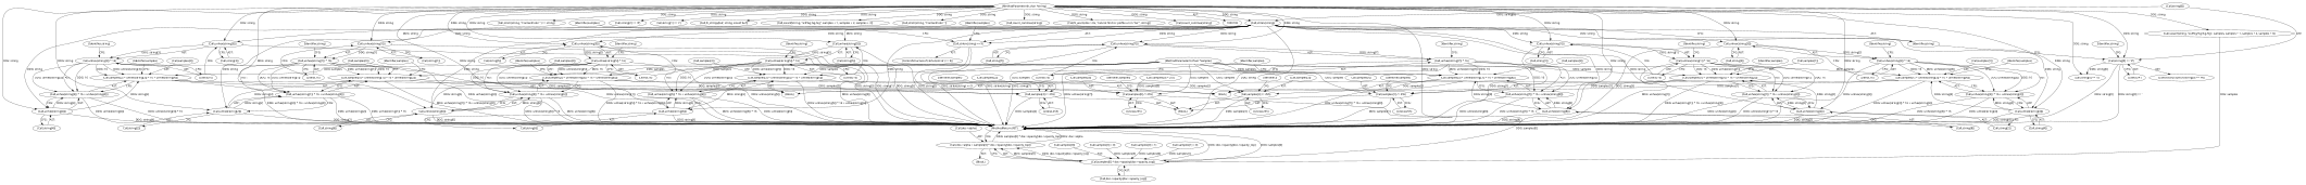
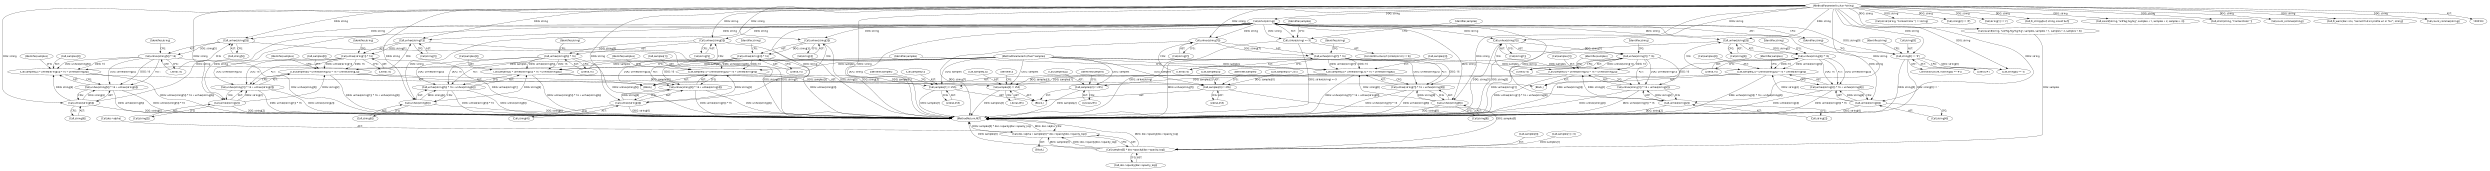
  digraph {
    fontname="Noto Sans"
    node [fontname="Noto Sans"]
    edge [fontname="Noto Sans"]
    n1 [label="(Call,strlen(string))"]
    n2 [label="(Call,strlen(string) == 9)"]
    n3 [label="(Call,unhex(string[1]))"]
    n4 [label="(Call,unhex(string[2]))"]
    n5 [label="(Call,unhex(string[3]))"]
    n6 [label="(Call,unhex(string[4]))"]
    n7 [label="(Call,unhex(string[5]))"]
    n8 [label="(Call,unhex(string[6]))"]
    n9 [label="(Call,unhex(string[7]))"]
    n10 [label="(Call,unhex(string[8]))"]
    n11 [label="(Call,unhex(string[1]))"]
    n12 [label="(Call,unhex(string[2]))"]
    n13 [label="(Call,unhex(string[3]))"]
    n14 [label="(Call,unhex(string[4]))"]
    n15 [label="(Call,unhex(string[5]))"]
    n16 [label="(Call,unhex(string[6]))"]
    n17 [label="(MethodReturn,RET)"]
    n18 [label="(Identifier,string)"]
    n19 [label="(ControlStructure,if (strlen(strstr) == 9))"]
    n20 [label="(Call,unhex(string[1]) * 16)"]
    n21 [label="(Call,string[1])"]
    n22 [label="(Call,samples[0] = unhex(string[1]) * 16 + unhex(string[2]))"]
    n23 [label="(Call,unhex(string[1]) * 16 + unhex(string[2]))"]
    n24 [label="(Call,string[2])"]
    n25 [label="(Call,unhex(string[3]) * 16)"]
    n26 [label="(Call,string[3])"]
    n27 [label="(Call,samples[1] = unhex(string[3]) * 16 + unhex(string[4]))"]
    n28 [label="(Call,unhex(string[3]) * 16 + unhex(string[4]))"]
    n29 [label="(Call,string[4])"]
    n30 [label="(Call,unhex(string[5]) * 16)"]
    n31 [label="(Call,string[5])"]
    n32 [label="(Call,samples[2] = unhex(string[5]) * 16 + unhex(string[6]))"]
    n33 [label="(Call,unhex(string[5]) * 16 + unhex(string[6]))"]
    n34 [label="(Call,string[6])"]
    n35 [label="(Call,unhex(string[7]) * 16)"]
    n36 [label="(Call,string[7])"]
    n37 [label="(Call,samples[3] = unhex(string[7]) * 16 + unhex(string[8]))"]
    n38 [label="(Call,unhex(string[7]) * 16 + unhex(string[8]))"]
    n39 [label="(Call,string[8])"]
    n40 [label="(Call,unhex(string[1]) * 16)"]
    n41 [label="(Call,string[1])"]
    n42 [label="(Call,samples[1] = unhex(string[1]) * 16 + unhex(string[2]))"]
    n43 [label="(Call,unhex(string[1]) * 16 + unhex(string[2]))"]
    n44 [label="(Call,string[2])"]
    n45 [label="(Call,unhex(string[3]) * 16)"]
    n46 [label="(Call,string[3])"]
    n47 [label="(Call,samples[2] = unhex(string[3]) * 16 + unhex(string[4]))"]
    n48 [label="(Call,unhex(string[3]) * 16 + unhex(string[4]))"]
    n49 [label="(Call,string[4])"]
    n50 [label="(Call,unhex(string[5]) * 16)"]
    n51 [label="(Call,string[5])"]
    n52 [label="(Call,samples[3] = unhex(string[5]) * 16 + unhex(string[6]))"]
    n53 [label="(Call,unhex(string[5]) * 16 + unhex(string[6]))"]
    n54 [label="(Call,string[6])"]
    n55 [label="(Call,doc->alpha = samples[0] * doc->opacity[doc->opacity_top])"]
    n56 [label="(Call,string[0] == '#')"]
    n57 [label="(Call,string[0] == 's')"]
    n58 [label="(Literal,'#')"]
    n59 [label="(ControlStructure,if (string[0] == '#'))"]
    n60 [label="(MethodParameterIn,char *string)"]
    n61 [label="(Call,strstr(string, \"ContextColor \") == string)"]
    n62 [label="(Call,sscanf(string, \"sc#%g,%g,%g,%g\", samples, samples + 1, samples + 2, samples + 3))"]
    n63 [label="(Call,string[2] == '#')"]
    n64 [label="(Call,string[1] == 'c')"]
    n65 [label="(Call,fz_strlcpy(buf, string, sizeof buf))"]
    n66 [label="(Call,sscanf(string, \"sc#%g,%g,%g\", samples + 1, samples + 2, samples + 3))"]
    n67 [label="(Call,strstr(string, \"ContextColor \"))"]
    n68 [label="(Call,count_commas(string))"]
    n69 [label="(Call,fz_warn(doc->ctx, \"cannot find icc profile uri in '%s'\", string))"]
    n70 [label="(Call,count_commas(string))"]
    1000103
    n72 [label="(Call,samples[0] * doc->opacity[doc->opacity_top])"]
    n73 [label="(Literal,16)"]
    n74 [label="(Call,samples[0] /= 255)"]
    n75 [label="(Block,)"]
    n76 [label="(Literal,255)"]
    n77 [label="(Block,)"]
    n78 [label="(Call,doc->opacity[doc->opacity_top])"]
    n79 [label="(Block,)"]
    n80 [label="(Literal,16)"]
    n81 [label="(Call,samples[1] /= 255)"]
    n82 [label="(Literal,255)"]
    n83 [label="(Literal,16)"]
    n84 [label="(Call,samples[2] /= 255)"]
    n85 [label="(Literal,255)"]
    n86 [label="(Literal,16)"]
    n87 [label="(Call,samples[3] /= 255)"]
    n88 [label="(Literal,255)"]
    n89 [label="(Literal,16)"]
    n90 [label="(Block,)"]
    n91 [label="(Literal,16)"]
    n92 [label="(Literal,16)"]
    n93 [label="(Identifier,samples)"]
    n94 [label="(Call,samples[0])"]
    n95 [label="(Identifier,string)"]
-   n96 [label="(Call,samples[3] = 0)"]
    n97 [label="(Identifier,samples)"]
    n98 [label="(Call,samples[0])"]
    n99 [label="(Call,samples[0])"]
    n100 [label="(Identifier,string)"]
    n101 [label="(Identifier,samples)"]
    n102 [label="(Call,samples[0] = 255)"]
    n103 [label="(Identifier,string)"]
    n104 [label="(Call,samples[1])"]
    n105 [label="(Call,samples[3])"]
    n106 [label="(Identifier,samples)"]
    n107 [label="(MethodParameterIn,float *samples)"]
    n108 [label="(Identifier,samples)"]
    n109 [label="(Identifier,samples)"]
    n110 [label="(Call,samples[2])"]
-   n111 [label="(Call,samples[0] = 1)"]
    n112 [label="(Identifier,string)"]
    n113 [label="(Identifier,samples)"]
    n114 [label="(Call,samples[1] = 0)"]
    n115 [label="(Call,samples[1])"]
    n116 [label="(Call,string[0])"]
    n117 [label="(Identifier,string)"]
    n118 [label="(Identifier,i)"]
    n119 [label="(Call,doc->alpha)"]
    n120 [label="(Identifier,string)"]
    n121 [label="(Call,samples[1])"]
    n122 [label="(Identifier,string)"]
    n123 [label="(Call,samples[2])"]
    n124 [label="(Call,samples[2])"]
    n125 [label="(Call,samples[3])"]
    n126 [label="(Identifier,string)"]
    n127 [label="(Call,samples[3])"]
    n128 [label="(Identifier,samples)"]
    n129 [label="(Identifier,samples)"]
    n130 [label="(Identifier,samples)"]
    n131 [label="(Identifier,samples)"]
    n1 -> n2 [label="AST: "]
    n1 -> n2 [label="DDG: string"]
    n1 -> n3 [label="DDG: string"]
    n1 -> n4 [label="DDG: string"]
    n1 -> n5 [label="DDG: string"]
    n1 -> n6 [label="DDG: string"]
    n1 -> n7 [label="DDG: string"]
    n1 -> n8 [label="DDG: string"]
    n1 -> n9 [label="DDG: string"]
    n1 -> n10 [label="DDG: string"]
    n1 -> n11 [label="DDG: string"]
    n1 -> n12 [label="DDG: string"]
    n1 -> n13 [label="DDG: string"]
    n1 -> n14 [label="DDG: string"]
    n1 -> n15 [label="DDG: string"]
    n1 -> n16 [label="DDG: string"]
    n1 -> n17 [label="DDG: string"]
    n1 -> n18 [label="CFG: "]
    n2 -> n17 [label="DDG: strlen(string) == 9"]
    n2 -> n17 [label="DDG: strlen(string)"]
    n2 -> n19 [label="AST: "]
    n3 -> n17 [label="DDG: string[1]"]
    n3 -> n20 [label="AST: "]
    n3 -> n20 [label="DDG: string[1]"]
    n3 -> n21 [label="CFG: "]
    n4 -> n17 [label="DDG: string[2]"]
    n4 -> n22 [label="DDG: string[2]"]
    n4 -> n23 [label="AST: "]
    n4 -> n23 [label="DDG: string[2]"]
    n4 -> n24 [label="CFG: "]
    n5 -> n17 [label="DDG: string[3]"]
    n5 -> n25 [label="AST: "]
    n5 -> n25 [label="DDG: string[3]"]
    n5 -> n26 [label="CFG: "]
    n6 -> n17 [label="DDG: string[4]"]
    n6 -> n27 [label="DDG: string[4]"]
    n6 -> n28 [label="AST: "]
    n6 -> n28 [label="DDG: string[4]"]
    n6 -> n29 [label="CFG: "]
    n7 -> n17 [label="DDG: string[5]"]
    n7 -> n30 [label="AST: "]
    n7 -> n30 [label="DDG: string[5]"]
    n7 -> n31 [label="CFG: "]
    n8 -> n17 [label="DDG: string[6]"]
    n8 -> n32 [label="DDG: string[6]"]
    n8 -> n33 [label="AST: "]
    n8 -> n33 [label="DDG: string[6]"]
    n8 -> n34 [label="CFG: "]
    n9 -> n17 [label="DDG: string[7]"]
    n9 -> n35 [label="AST: "]
    n9 -> n35 [label="DDG: string[7]"]
    n9 -> n36 [label="CFG: "]
    n10 -> n17 [label="DDG: string[8]"]
    n10 -> n37 [label="DDG: string[8]"]
    n10 -> n38 [label="AST: "]
    n10 -> n38 [label="DDG: string[8]"]
    n10 -> n39 [label="CFG: "]
    n11 -> n17 [label="DDG: string[1]"]
    n11 -> n40 [label="AST: "]
    n11 -> n40 [label="DDG: string[1]"]
    n11 -> n41 [label="CFG: "]
    n12 -> n17 [label="DDG: string[2]"]
    n12 -> n42 [label="DDG: string[2]"]
    n12 -> n43 [label="AST: "]
    n12 -> n43 [label="DDG: string[2]"]
    n12 -> n44 [label="CFG: "]
    n13 -> n17 [label="DDG: string[3]"]
    n13 -> n45 [label="AST: "]
    n13 -> n45 [label="DDG: string[3]"]
    n13 -> n46 [label="CFG: "]
    n14 -> n17 [label="DDG: string[4]"]
    n14 -> n47 [label="DDG: string[4]"]
    n14 -> n48 [label="AST: "]
    n14 -> n48 [label="DDG: string[4]"]
    n14 -> n49 [label="CFG: "]
    n15 -> n17 [label="DDG: string[5]"]
    n15 -> n50 [label="AST: "]
    n15 -> n50 [label="DDG: string[5]"]
    n15 -> n51 [label="CFG: "]
    n16 -> n17 [label="DDG: string[6]"]
    n16 -> n52 [label="DDG: string[6]"]
    n16 -> n53 [label="AST: "]
    n16 -> n53 [label="DDG: string[6]"]
    n16 -> n54 [label="CFG: "]
    n17 -> n55 [label="CFG: "]
    n18 -> n1 [label="AST: "]
    n18 -> n56 [label="CFG: "]
    n20 -> n17 [label="DDG: unhex(string[1])"]
    n20 -> n22 [label="DDG: unhex(string[1])"]
    n20 -> n22 [label="DDG: 16"]
    n20 -> n23 [label="AST: "]
    n20 -> n23 [label="DDG: unhex(string[1])"]
    n20 -> n23 [label="DDG: 16"]
    n20 -> n73 [label="CFG: "]
    n21 -> n3 [label="AST: "]
    n22 -> n17 [label="DDG: unhex(string[1]) * 16 + unhex(string[2])"]
    n22 -> n23 [label="CFG: "]
    n22 -> n74 [label="DDG: samples[0]"]
    n22 -> n75 [label="AST: "]
    n23 -> n4 [label="CFG: "]
    n23 -> n17 [label="DDG: unhex(string[1]) * 16"]
    n23 -> n17 [label="DDG: unhex(string[2])"]
    n23 -> n22 [label="AST: "]
    n24 -> n4 [label="AST: "]
    n25 -> n17 [label="DDG: unhex(string[3])"]
    n25 -> n27 [label="DDG: unhex(string[3])"]
    n25 -> n27 [label="DDG: 16"]
    n25 -> n28 [label="AST: "]
    n25 -> n28 [label="DDG: unhex(string[3])"]
    n25 -> n28 [label="DDG: 16"]
    n25 -> n80 [label="CFG: "]
    n26 -> n5 [label="AST: "]
-   n27 -> n17 [label="DDG: unhex(string[3]) * 16 + unhex(string[4])"]
    n27 -> n28 [label="CFG: "]
    n27 -> n75 [label="AST: "]
    n27 -> n81 [label="DDG: samples[1]"]
    n28 -> n6 [label="CFG: "]
    n28 -> n17 [label="DDG: unhex(string[4])"]
    n28 -> n17 [label="DDG: unhex(string[3]) * 16"]
    n28 -> n27 [label="AST: "]
    n29 -> n6 [label="AST: "]
    n30 -> n17 [label="DDG: unhex(string[5])"]
    n30 -> n32 [label="DDG: unhex(string[5])"]
    n30 -> n32 [label="DDG: 16"]
    n30 -> n33 [label="AST: "]
    n30 -> n33 [label="DDG: unhex(string[5])"]
    n30 -> n33 [label="DDG: 16"]
    n30 -> n83 [label="CFG: "]
    n31 -> n7 [label="AST: "]
    n32 -> n17 [label="DDG: unhex(string[5]) * 16 + unhex(string[6])"]
    n32 -> n33 [label="CFG: "]
    n32 -> n75 [label="AST: "]
-   n32 -> n84 [label="DDG: samples[2]"]
    n33 -> n8 [label="CFG: "]
    n33 -> n17 [label="DDG: unhex(string[5]) * 16"]
    n33 -> n17 [label="DDG: unhex(string[6])"]
    n33 -> n32 [label="AST: "]
    n34 -> n8 [label="AST: "]
    n35 -> n17 [label="DDG: unhex(string[7])"]
    n35 -> n37 [label="DDG: unhex(string[7])"]
    n35 -> n37 [label="DDG: 16"]
    n35 -> n38 [label="AST: "]
    n35 -> n38 [label="DDG: unhex(string[7])"]
    n35 -> n38 [label="DDG: 16"]
    n35 -> n86 [label="CFG: "]
    n36 -> n9 [label="AST: "]
    n37 -> n17 [label="DDG: unhex(string[7]) * 16 + unhex(string[8])"]
    n37 -> n38 [label="CFG: "]
    n37 -> n75 [label="AST: "]
    n37 -> n87 [label="DDG: samples[3]"]
    n38 -> n10 [label="CFG: "]
    n38 -> n17 [label="DDG: unhex(string[7]) * 16"]
    n38 -> n17 [label="DDG: unhex(string[8])"]
    n38 -> n37 [label="AST: "]
    n39 -> n10 [label="AST: "]
    n40 -> n17 [label="DDG: unhex(string[1])"]
    n40 -> n42 [label="DDG: unhex(string[1])"]
    n40 -> n42 [label="DDG: 16"]
    n40 -> n43 [label="AST: "]
    n40 -> n43 [label="DDG: unhex(string[1])"]
    n40 -> n43 [label="DDG: 16"]
    n40 -> n89 [label="CFG: "]
    n41 -> n11 [label="AST: "]
    n42 -> n17 [label="DDG: unhex(string[1]) * 16 + unhex(string[2])"]
    n42 -> n43 [label="CFG: "]
    n42 -> n81 [label="DDG: samples[1]"]
    n42 -> n90 [label="AST: "]
    n43 -> n12 [label="CFG: "]
    n43 -> n17 [label="DDG: unhex(string[2])"]
    n43 -> n17 [label="DDG: unhex(string[1]) * 16"]
    n43 -> n42 [label="AST: "]
    n44 -> n12 [label="AST: "]
    n45 -> n17 [label="DDG: unhex(string[3])"]
    n45 -> n47 [label="DDG: unhex(string[3])"]
    n45 -> n47 [label="DDG: 16"]
    n45 -> n48 [label="AST: "]
    n45 -> n48 [label="DDG: unhex(string[3])"]
    n45 -> n48 [label="DDG: 16"]
    n45 -> n91 [label="CFG: "]
    n46 -> n13 [label="AST: "]
    n47 -> n17 [label="DDG: unhex(string[3]) * 16 + unhex(string[4])"]
    n47 -> n48 [label="CFG: "]
    n47 -> n84 [label="DDG: samples[2]"]
    n47 -> n90 [label="AST: "]
    n48 -> n14 [label="CFG: "]
    n48 -> n17 [label="DDG: unhex(string[3]) * 16"]
    n48 -> n17 [label="DDG: unhex(string[4])"]
    n48 -> n47 [label="AST: "]
    n49 -> n14 [label="AST: "]
    n50 -> n17 [label="DDG: unhex(string[5])"]
    n50 -> n52 [label="DDG: unhex(string[5])"]
    n50 -> n52 [label="DDG: 16"]
    n50 -> n53 [label="AST: "]
    n50 -> n53 [label="DDG: unhex(string[5])"]
    n50 -> n53 [label="DDG: 16"]
    n50 -> n92 [label="CFG: "]
    n51 -> n15 [label="AST: "]
    n52 -> n17 [label="DDG: unhex(string[5]) * 16 + unhex(string[6])"]
    n52 -> n53 [label="CFG: "]
    n52 -> n87 [label="DDG: samples[3]"]
    n52 -> n90 [label="AST: "]
    n53 -> n16 [label="CFG: "]
    n53 -> n17 [label="DDG: unhex(string[5]) * 16"]
    n53 -> n17 [label="DDG: unhex(string[6])"]
    n53 -> n52 [label="AST: "]
    n54 -> n16 [label="AST: "]
    n55 -> n17 [label="DDG: samples[0] * doc->opacity[doc->opacity_top]"]
    n55 -> n17 [label="DDG: doc->alpha"]
    n55 -> n72 [label="CFG: "]
    n55 -> n79 [label="AST: "]
-   n116 -> n1 [label="DDG: string[0]"]
+   n56 -> n1 [label="DDG: string[0]"]
    n56 -> n17 [label="DDG: string[0]"]
    n56 -> n17 [label="DDG: string[0] == '"]
    n56 -> n57 [label="DDG: string[0]"]
    n56 -> n58 [label="CFG: "]
    n56 -> n59 [label="AST: "]
    n58 -> n56 [label="AST: "]
    n60 -> n1 [label="DDG: string"]
    n60 -> n3 [label="DDG: string"]
    n60 -> n4 [label="DDG: string"]
    n60 -> n5 [label="DDG: string"]
    n60 -> n6 [label="DDG: string"]
    n60 -> n7 [label="DDG: string"]
    n60 -> n8 [label="DDG: string"]
    n60 -> n9 [label="DDG: string"]
    n60 -> n10 [label="DDG: string"]
    n60 -> n11 [label="DDG: string"]
    n60 -> n12 [label="DDG: string"]
    n60 -> n13 [label="DDG: string"]
    n60 -> n14 [label="DDG: string"]
    n60 -> n15 [label="DDG: string"]
    n60 -> n16 [label="DDG: string"]
    n60 -> n17 [label="DDG: string"]
    n60 -> n56 [label="DDG: string"]
    n60 -> n57 [label="DDG: string"]
    n60 -> n61 [label="DDG: string"]
    n60 -> n62 [label="DDG: string"]
    n60 -> n63 [label="DDG: string"]
    n60 -> n64 [label="DDG: string"]
    n60 -> n65 [label="DDG: string"]
    n60 -> n66 [label="DDG: string"]
    n60 -> n67 [label="DDG: string"]
    n60 -> n68 [label="DDG: string"]
    n60 -> n69 [label="DDG: string"]
    n60 -> n70 [label="DDG: string"]
    n60 -> 1000103 [label="AST: "]
    n62 -> n72 [label="DDG: samples"]
    n72 -> n17 [label="DDG: samples[0]"]
    n72 -> n17 [label="DDG: doc->opacity[doc->opacity_top]"]
    n72 -> n55 [label="AST: "]
    n72 -> n55 [label="DDG: samples[0]"]
    n72 -> n55 [label="DDG: doc->opacity[doc->opacity_top]"]
    n72 -> n78 [label="CFG: "]
    n73 -> n3 [label="CFG: "]
    n73 -> n20 [label="AST: "]
    n74 -> n72 [label="DDG: samples[0]"]
    n74 -> n76 [label="CFG: "]
    n74 -> n77 [label="AST: "]
    n76 -> n74 [label="AST: "]
    n78 -> n72 [label="AST: "]
    n80 -> n5 [label="CFG: "]
    n80 -> n25 [label="AST: "]
    n81 -> n17 [label="DDG: samples[1]"]
    n81 -> n77 [label="AST: "]
    n81 -> n82 [label="CFG: "]
    n82 -> n81 [label="AST: "]
    n83 -> n7 [label="CFG: "]
    n83 -> n30 [label="AST: "]
    n84 -> n17 [label="DDG: samples[2]"]
    n84 -> n77 [label="AST: "]
    n84 -> n85 [label="CFG: "]
    n85 -> n84 [label="AST: "]
    n86 -> n9 [label="CFG: "]
    n86 -> n35 [label="AST: "]
    n87 -> n17 [label="DDG: samples[3]"]
    n87 -> n77 [label="AST: "]
    n87 -> n88 [label="CFG: "]
    n88 -> n87 [label="AST: "]
    n89 -> n11 [label="CFG: "]
    n89 -> n40 [label="AST: "]
    n91 -> n13 [label="CFG: "]
    n91 -> n45 [label="AST: "]
    n92 -> n15 [label="CFG: "]
    n92 -> n50 [label="AST: "]
    n93 -> n37 [label="CFG: "]
    n93 -> n52 [label="CFG: "]
    n94 -> n72 [label="AST: "]
    n95 -> n35 [label="CFG: "]
-   n96 -> n72 [label="DDG: samples[3]"]
    n97 -> n22 [label="CFG: "]
    n98 -> n74 [label="AST: "]
    n99 -> n22 [label="AST: "]
    n100 -> n30 [label="CFG: "]
    n101 -> n74 [label="CFG: "]
    n102 -> n74 [label="DDG: samples[0]"]
    n103 -> n56 [label="CFG: "]
    n104 -> n27 [label="AST: "]
    n105 -> n52 [label="AST: "]
    n106 -> n32 [label="CFG: "]
    n107 -> n22 [label="DDG: samples"]
    n107 -> n27 [label="DDG: samples"]
    n107 -> n32 [label="DDG: samples"]
    n107 -> n37 [label="DDG: samples"]
    n107 -> n42 [label="DDG: samples"]
    n107 -> n47 [label="DDG: samples"]
    n107 -> n52 [label="DDG: samples"]
    n107 -> n74 [label="DDG: samples"]
    n107 -> n81 [label="DDG: samples"]
    n107 -> n84 [label="DDG: samples"]
    n107 -> n87 [label="DDG: samples"]
    n108 -> n2 [label="CFG: "]
    n109 -> n81 [label="CFG: "]
    n110 -> n84 [label="AST: "]
-   n111 -> n72 [label="DDG: samples[0]"]
    n112 -> n50 [label="CFG: "]
    n113 -> n2 [label="CFG: "]
    n114 -> n72 [label="DDG: samples[1]"]
    n115 -> n42 [label="AST: "]
    n116 -> n56 [label="AST: "]
    n117 -> n20 [label="CFG: "]
    n118 -> n87 [label="CFG: "]
    n119 -> n55 [label="AST: "]
    n120 -> n45 [label="CFG: "]
    n121 -> n81 [label="AST: "]
    n122 -> n40 [label="CFG: "]
    n123 -> n32 [label="AST: "]
    n124 -> n47 [label="AST: "]
    n125 -> n37 [label="AST: "]
    n126 -> n25 [label="CFG: "]
    n127 -> n87 [label="AST: "]
    n128 -> n27 [label="CFG: "]
    n129 -> n42 [label="CFG: "]
    n130 -> n84 [label="CFG: "]
    n131 -> n47 [label="CFG: "]
  }
